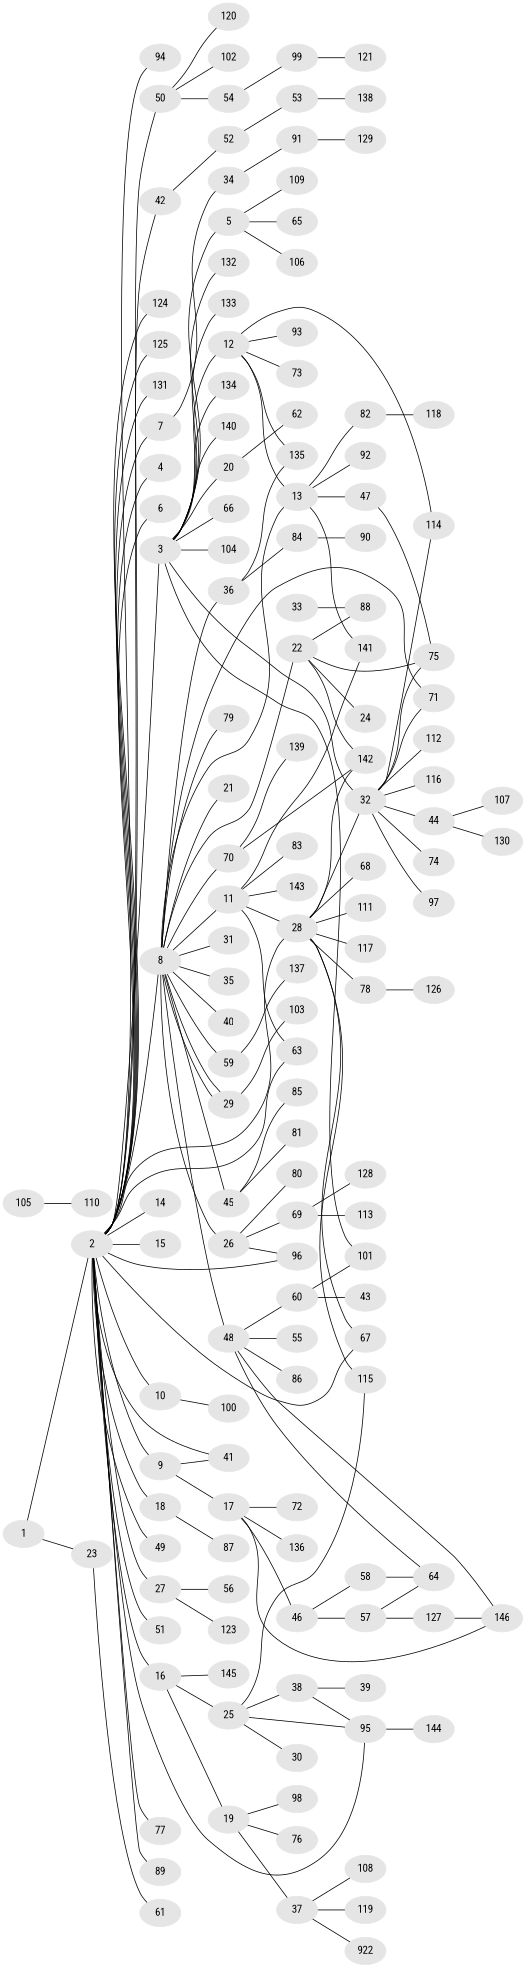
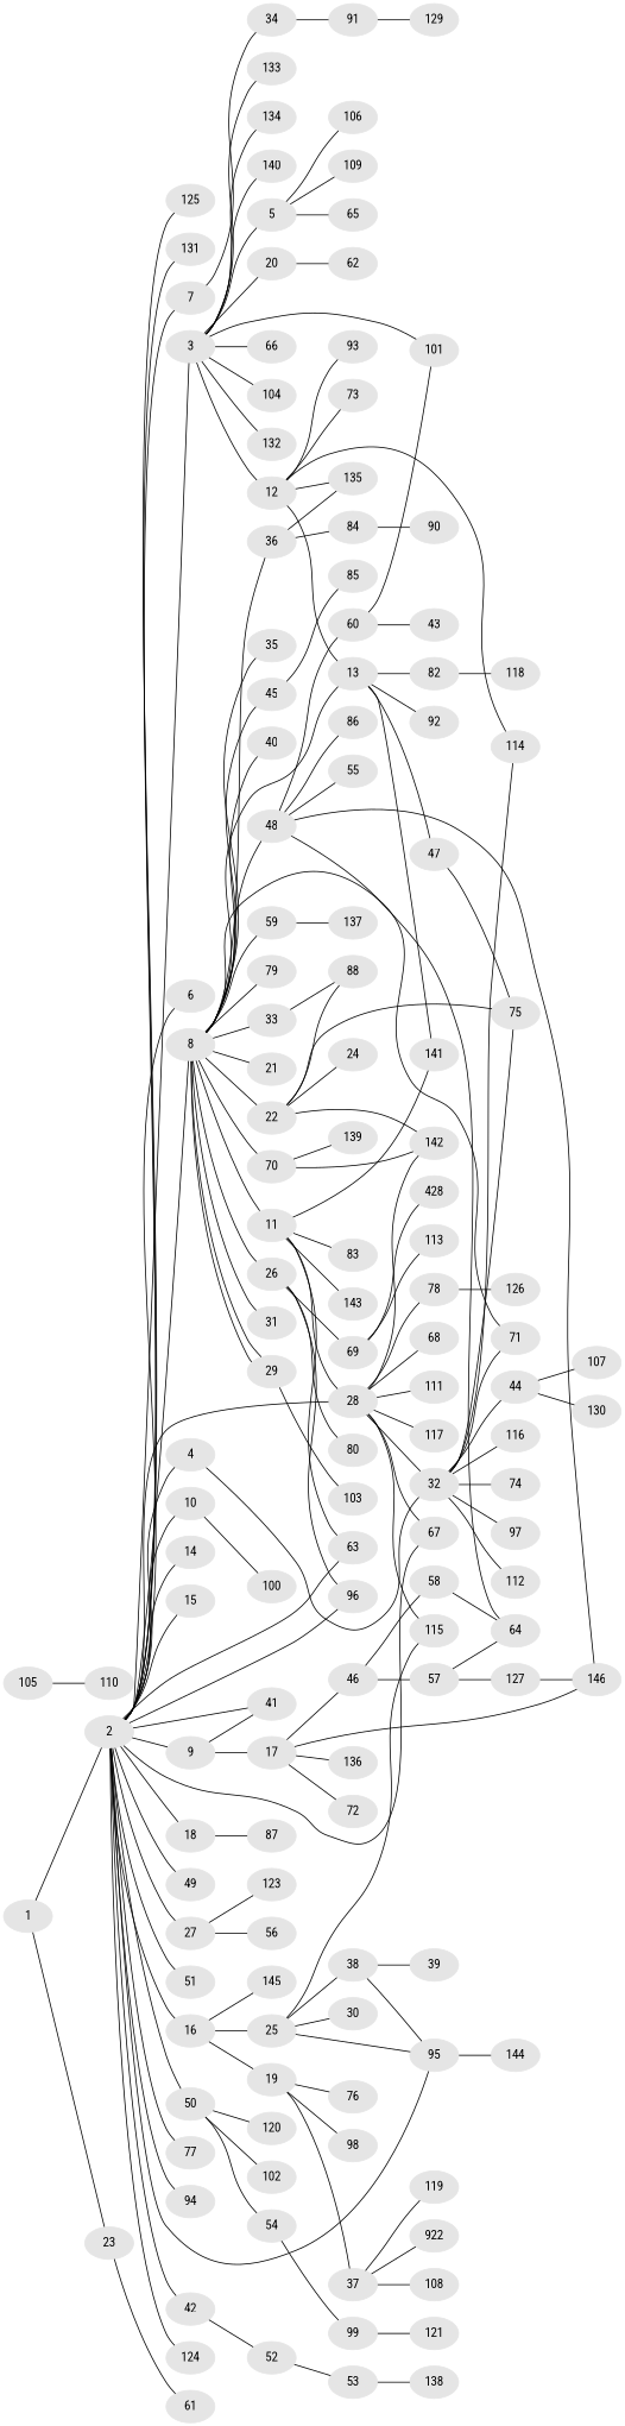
  graph {
    fontname="Roboto Condensed"
    rankdir=LR
    node [color=gray90 fontname="Roboto Condensed" style=filled]
    edge [fontname="Roboto Condensed"]
    1
    2
    23
    3
    4
    6
    7
    8
    9
    10
    14
    15
    16
    18
    27
    28
    41
    42
    49
    50
    51
    63
    67
    77
-   89
    94
    95
    96
    124
    125
    131
    61
    5
    12
    20
    32
    66
    101
    104
    132
    133
    134
    140
    34
    11
    13
    21
    22
    26
    29
    31
    33
    35
    36
    40
    45
    48
    59
    70
    71
    79
    17
    100
    19
    25
    145
    87
    56
    123
    142
    115
    68
    78
    111
    117
    52
    54
    102
    120
    144
    65
    106
    109
    73
    93
    114
    135
    62
    75
    44
    74
    97
    112
    116
    91
    83
    141
    143
    47
    82
    92
    24
    88
    69
    80
    103
    84
-   81
    85
    146
    55
    60
    64
    86
    137
    139
    46
    72
    136
    118
    37
    76
    98
    30
    38
    57
    58
    108
    119
    n130 [label=922]
    105
    110
    39
    113
-   128
+   128 [label=428]
    126
    107
    130
    129
    90
    53
    127
    43
    99
    138
    121
    1 -- 2
    1 -- 23
    2 -- 3
    2 -- 4
    2 -- 6
    2 -- 7
    2 -- 8
    2 -- 9
    2 -- 10
    2 -- 14
    2 -- 15
    2 -- 16
    2 -- 18
    2 -- 27
    2 -- 28
    2 -- 41
    2 -- 42
    2 -- 49
    2 -- 50
    2 -- 51
    2 -- 63
    2 -- 67
    2 -- 77
-   2 -- 89
    2 -- 94
    2 -- 95
    2 -- 96
    2 -- 124
    2 -- 125
    2 -- 131
    23 -- 61
    3 -- 5
    3 -- 12
    3 -- 20
-   3 -- 32
+   4 -- 32
    3 -- 66
    3 -- 101
    3 -- 104
    3 -- 132
    3 -- 133
    3 -- 134
    3 -- 140
    7 -- 34
    8 -- 11
    8 -- 13
    8 -- 21
    8 -- 22
    8 -- 26
    8 -- 29
    8 -- 29
    8 -- 31
+   8 -- 33
    8 -- 35
    8 -- 36
    8 -- 40
    8 -- 45
    8 -- 48
    8 -- 59
    8 -- 70
    8 -- 71
    8 -- 79
    9 -- 41
    9 -- 17
    10 -- 100
    16 -- 19
    16 -- 25
    16 -- 145
    18 -- 87
    27 -- 56
    27 -- 123
    28 -- 67
    28 -- 32
    28 -- 142
    28 -- 115
    28 -- 68
    28 -- 78
    28 -- 111
    28 -- 117
    42 -- 52
    50 -- 54
    50 -- 102
    50 -- 120
    95 -- 144
    5 -- 65
    5 -- 106
    5 -- 109
    12 -- 13
    12 -- 73
    12 -- 93
    12 -- 114
    12 -- 135
    20 -- 62
    32 -- 71
    32 -- 114
    32 -- 75
    32 -- 44
    32 -- 74
    32 -- 97
    32 -- 112
    32 -- 116
    34 -- 91
    11 -- 28
    11 -- 63
    11 -- 83
    11 -- 141
    11 -- 143
    13 -- 141
    13 -- 47
    13 -- 82
    13 -- 92
    22 -- 142
    22 -- 75
    22 -- 24
    22 -- 88
    26 -- 96
    26 -- 69
    26 -- 80
    29 -- 103
    33 -- 88
    36 -- 135
    36 -- 84
-   45 -- 81
    45 -- 85
    48 -- 146
    48 -- 55
    48 -- 60
    48 -- 64
    48 -- 86
    59 -- 137
    70 -- 142
    70 -- 139
    17 -- 146
    17 -- 46
    17 -- 72
    17 -- 136
    19 -- 37
    19 -- 76
    19 -- 98
    25 -- 95
    25 -- 115
    25 -- 30
    25 -- 38
    78 -- 126
    52 -- 53
    54 -- 99
    44 -- 107
    44 -- 130
    91 -- 129
    47 -- 75
    82 -- 118
    69 -- 113
    69 -- 128
    84 -- 90
    60 -- 101
    60 -- 43
    46 -- 57
    46 -- 58
    37 -- 108
    37 -- 119
    37 -- n130
    38 -- 95
    38 -- 39
    57 -- 64
    57 -- 127
    58 -- 64
    105 -- 110
    53 -- 138
    127 -- 146
    99 -- 121
  }
